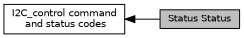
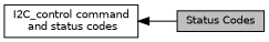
  digraph {
    rankdir=LR
    node [color=black fontname=Helvetica fontsize=10 shape=record style=filled]
    n1 [fillcolor=white height=0.2 label="I2C_control command\l and status codes" width=0.4]
-   n2 [fillcolor=grey75 fontcolor=black height=0.2 label="Status Status" width=0.4]
+   n2 [fillcolor=grey75 fontcolor=black height=0.2 label="Status Codes" width=0.4]
    n1 -> n2 [dir=back fontname=Helvetica fontsize=10 labelfontname=Helvetica labelfontsize=10 shape=plaintext style=solid]
  }
